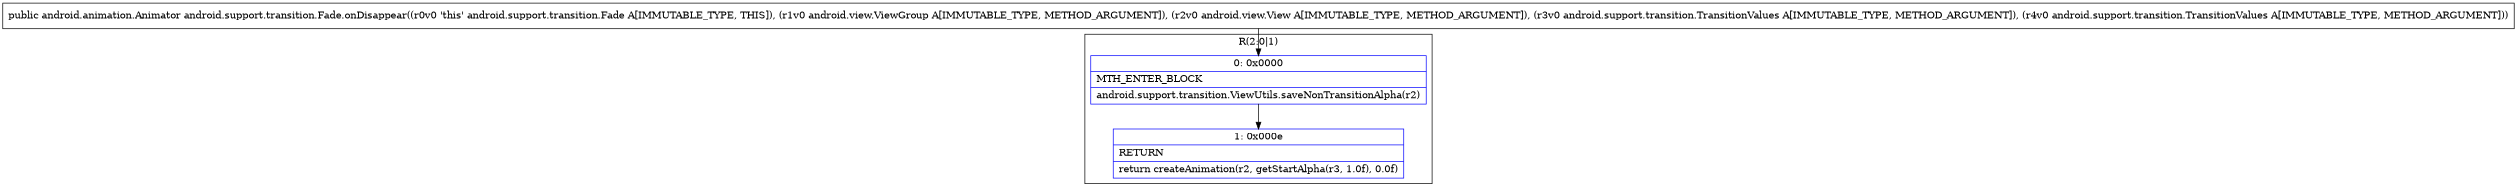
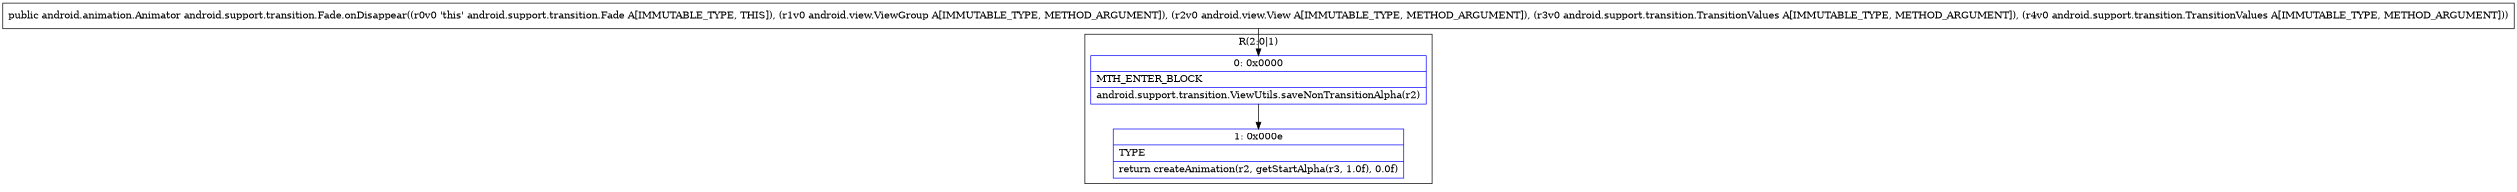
  digraph {
    node [color=blue shape=record]
    n1 [label="{0\:\ 0x0000|MTH_ENTER_BLOCK\l|android.support.transition.ViewUtils.saveNonTransitionAlpha(r2)\l}"]
-   n2 [label="{1\:\ 0x000e|RETURN\l|return createAnimation(r2, getStartAlpha(r3, 1.0f), 0.0f)\l}"]
+   n2 [label="{1\:\ 0x000e|TYPE\l|return createAnimation(r2, getStartAlpha(r3, 1.0f), 0.0f)\l}"]
    n3 [label="{public android.animation.Animator android.support.transition.Fade.onDisappear((r0v0 'this' android.support.transition.Fade A[IMMUTABLE_TYPE, THIS]), (r1v0 android.view.ViewGroup A[IMMUTABLE_TYPE, METHOD_ARGUMENT]), (r2v0 android.view.View A[IMMUTABLE_TYPE, METHOD_ARGUMENT]), (r3v0 android.support.transition.TransitionValues A[IMMUTABLE_TYPE, METHOD_ARGUMENT]), (r4v0 android.support.transition.TransitionValues A[IMMUTABLE_TYPE, METHOD_ARGUMENT])) }" color=""]
    subgraph cluster_1 {
      label="R(2:0|1)"
      n1
      n2
    }
    n1 -> n2
    n3 -> n1
  }
